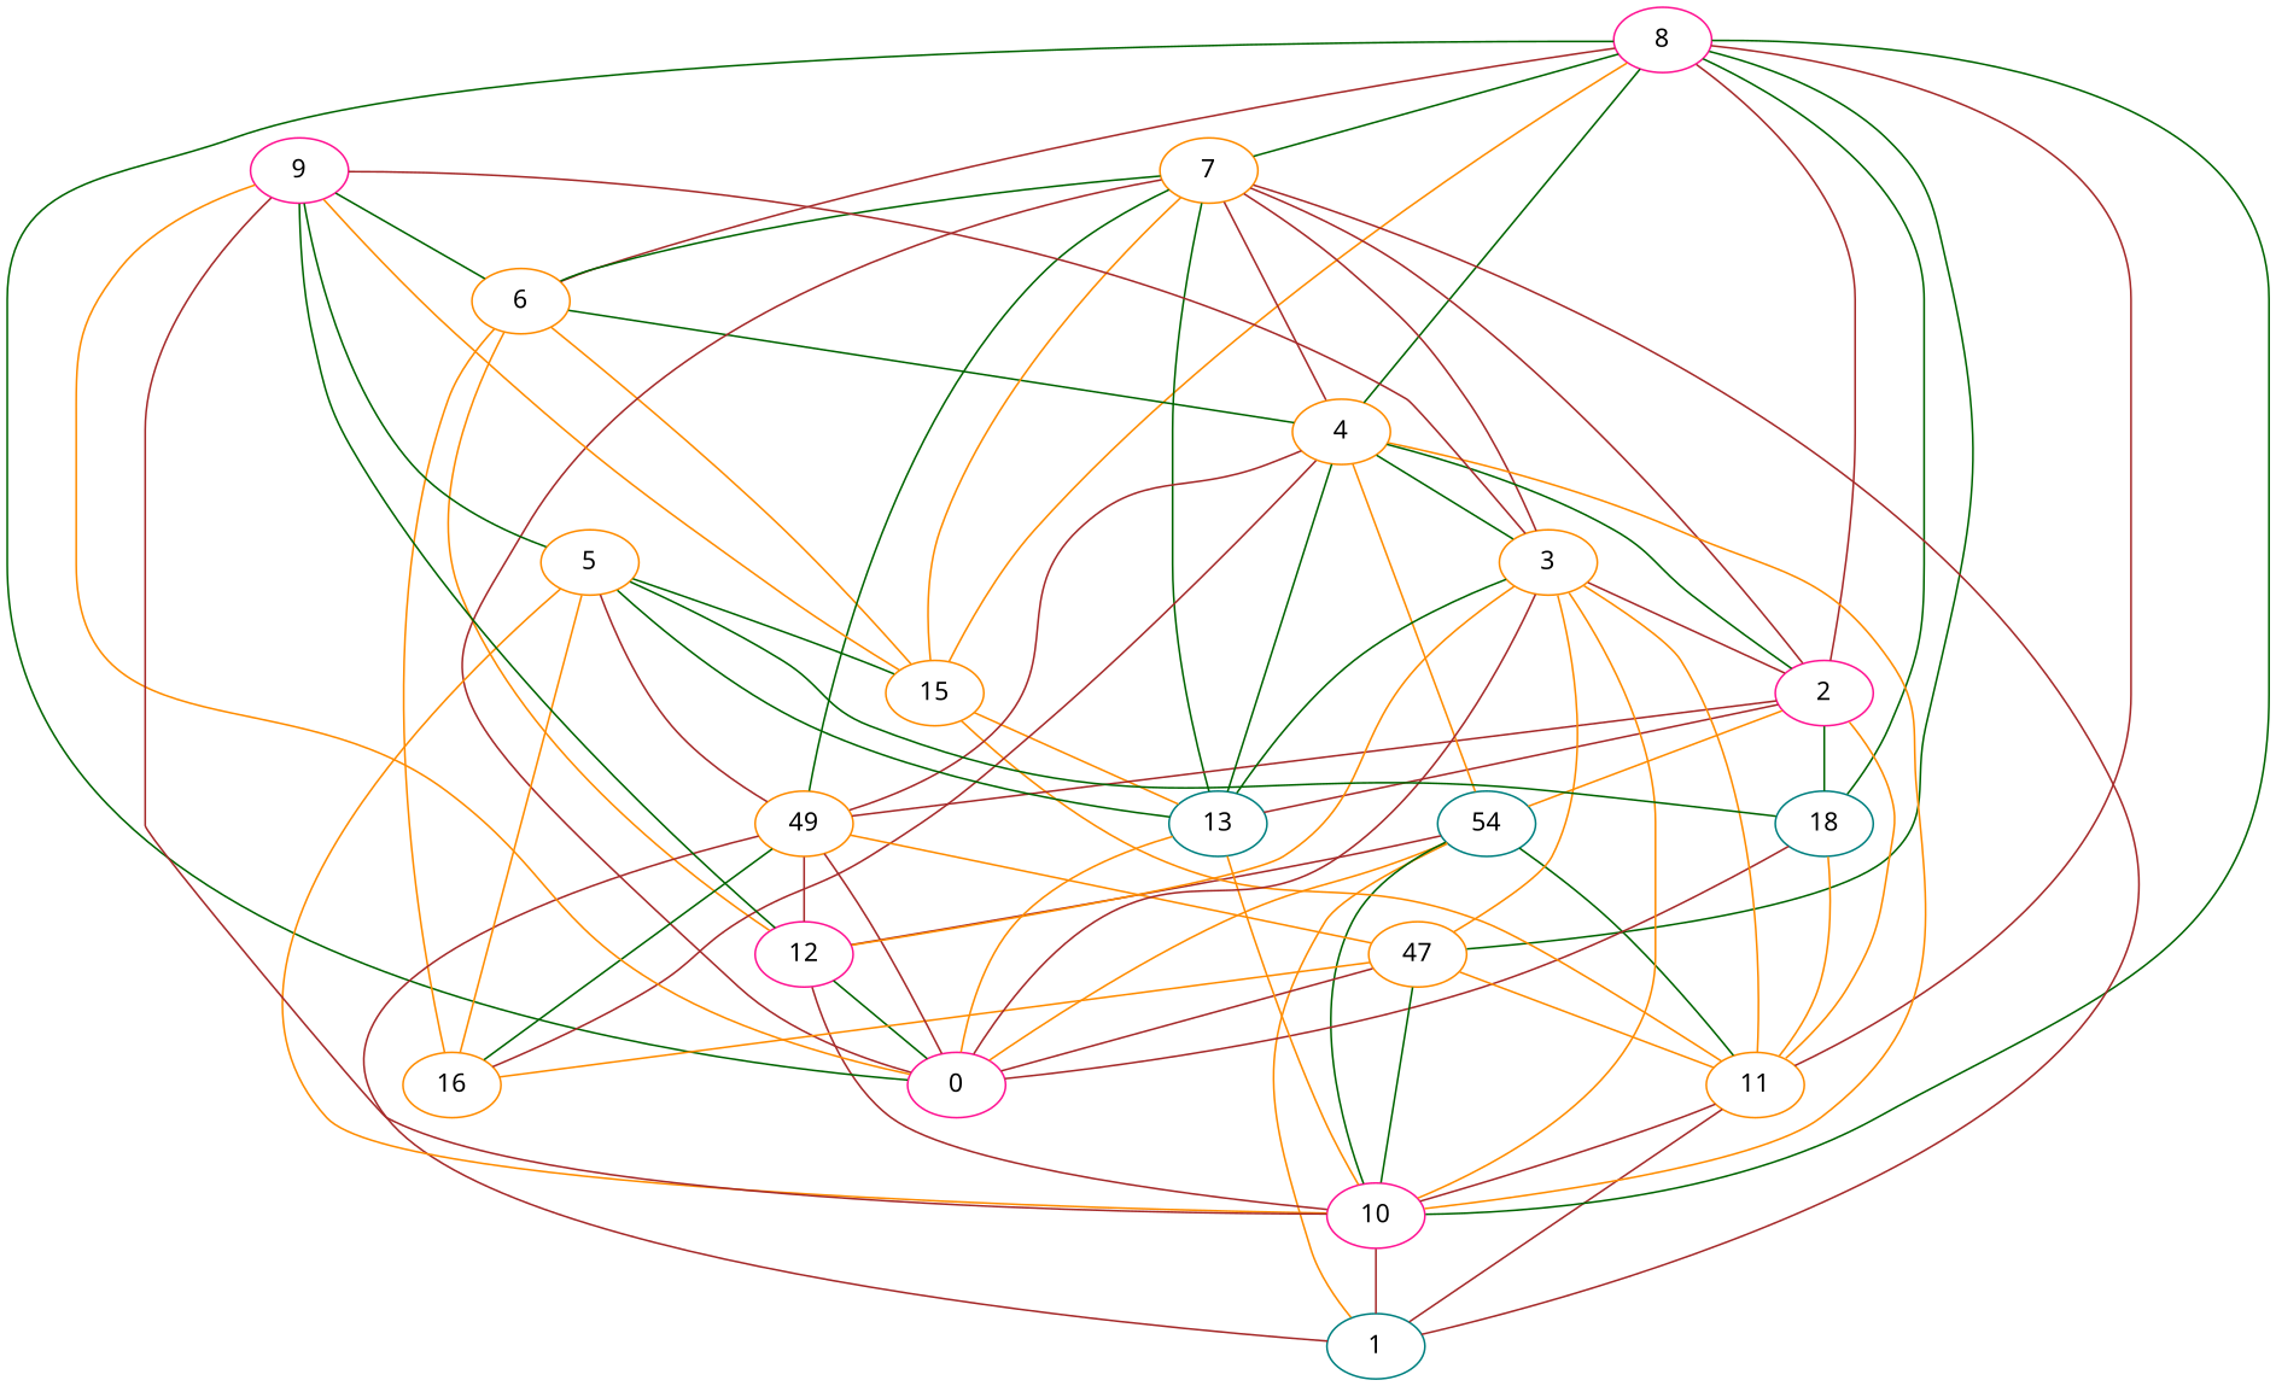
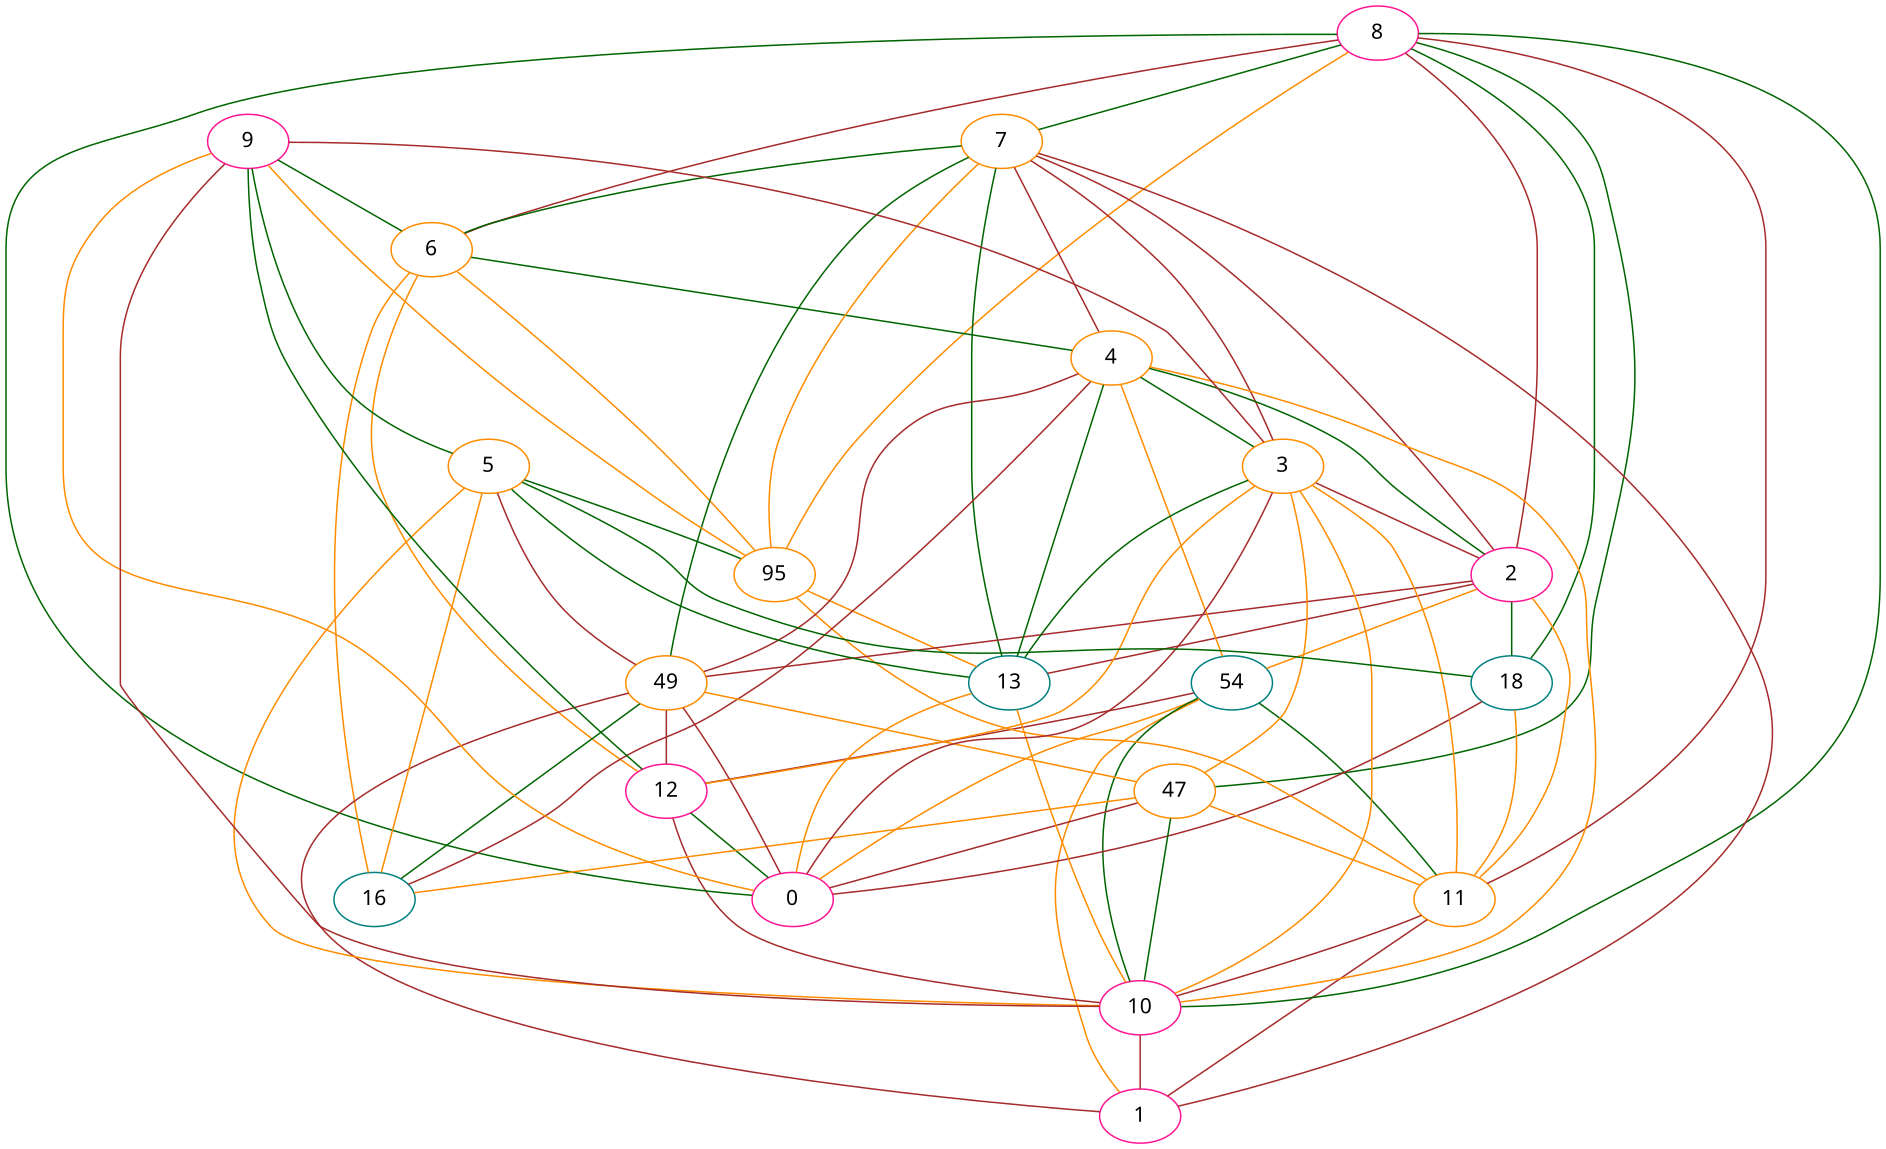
  digraph {
    fontname="Noto Sans"
    node [color=darkorange fontname="Noto Sans"]
    edge [color=darkorange dir=none fontname="Noto Sans"]
    n1 [color=teal label=54]
    0 [color=deeppink]
    11
-   1 [color=teal]
+   1 [color=deeppink]
    10 [color=deeppink]
    12 [color=deeppink]
    8 [color=deeppink]
    6
    18 [color=teal]
-   15
+   15 [label=95]
    7
    n12 [label=47]
    2 [color=deeppink]
    4
-   16
+   16 [color=teal]
    13 [color=teal]
    n17 [label=49]
    3
    5
    9 [color=deeppink]
    subgraph sub_1 {
      n1
      0
      11
      1
      10
      12
      8
      6
      18
      15
      7
      n12
      2
      4
      16
      13
      n17
      3
      5
      9
    }
    n1 -> 0
    n1 -> 11 [color=darkgreen]
    n1 -> 1
    n1 -> 10 [color=darkgreen]
    n1 -> 12 [color=brown]
    11 -> 1 [color=brown]
    11 -> 10 [color=brown]
    10 -> 1 [color=brown]
    12 -> 0 [color=darkgreen]
    12 -> 10 [color=brown]
    8 -> 0 [color=darkgreen]
    8 -> 11 [color=brown]
    8 -> 10 [color=darkgreen]
    8 -> 6 [color=brown]
    8 -> 18 [color=darkgreen]
    8 -> 15
    8 -> 7 [color=darkgreen]
    8 -> n12 [color=darkgreen]
    8 -> 2 [color=brown]
-   8 -> 4 [color=darkgreen]
    6 -> 12
    6 -> 15
    6 -> 4 [color=darkgreen]
    6 -> 16
    18 -> 0 [color=brown]
    18 -> 11
    15 -> 11
    15 -> 13
-   7 -> 0 [color=brown]
    7 -> 1 [color=brown]
    7 -> 6 [color=darkgreen]
    7 -> 15
    7 -> 2 [color=brown]
    7 -> 4 [color=brown]
    7 -> 13 [color=darkgreen]
    7 -> n17 [color=darkgreen]
    7 -> 3 [color=brown]
    n12 -> 0 [color=brown]
    n12 -> 11
    n12 -> 10 [color=darkgreen]
    n12 -> 16
    2 -> n1
    2 -> 11
    2 -> 18 [color=darkgreen]
    2 -> 13 [color=brown]
    2 -> n17 [color=brown]
    4 -> n1
    4 -> 10
    4 -> 2 [color=darkgreen]
    4 -> 16 [color=brown]
    4 -> 13 [color=darkgreen]
    4 -> n17 [color=brown]
    4 -> 3 [color=darkgreen]
    13 -> 0
    13 -> 10
    n17 -> 0 [color=brown]
    n17 -> 1 [color=brown]
    n17 -> 12 [color=brown]
    n17 -> n12
    n17 -> 16 [color=darkgreen]
    3 -> 0 [color=brown]
    3 -> 11
    3 -> 10
    3 -> 12
    3 -> n12
    3 -> 2 [color=brown]
    3 -> 13 [color=darkgreen]
    5 -> 10
    5 -> 18 [color=darkgreen]
    5 -> 15 [color=darkgreen]
    5 -> 16
    5 -> 13 [color=darkgreen]
    5 -> n17 [color=brown]
    9 -> 0
    9 -> 10 [color=brown]
    9 -> 12 [color=darkgreen]
    9 -> 6 [color=darkgreen]
    9 -> 15
    9 -> 3 [color=brown]
    9 -> 5 [color=darkgreen]
  }
